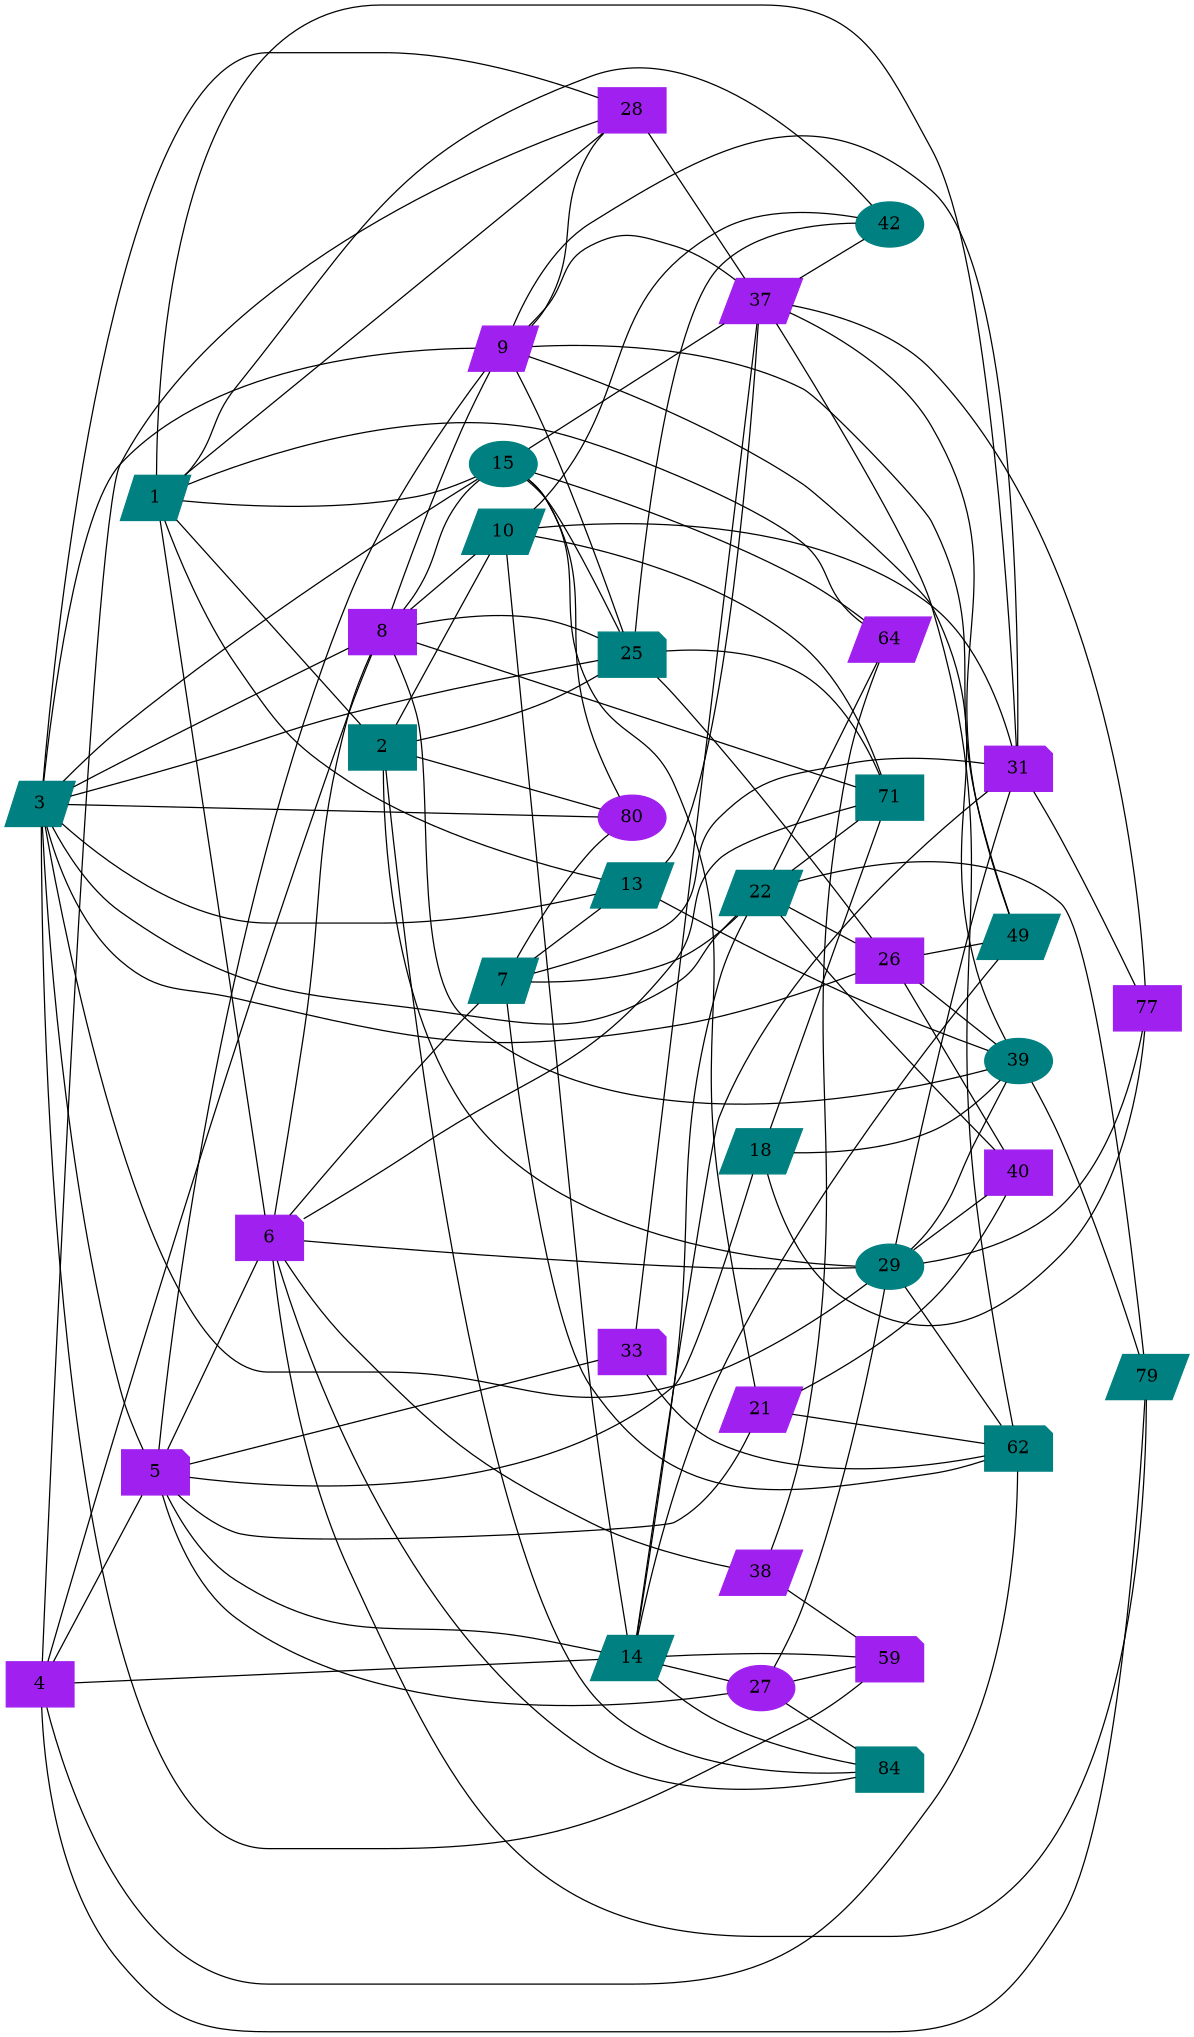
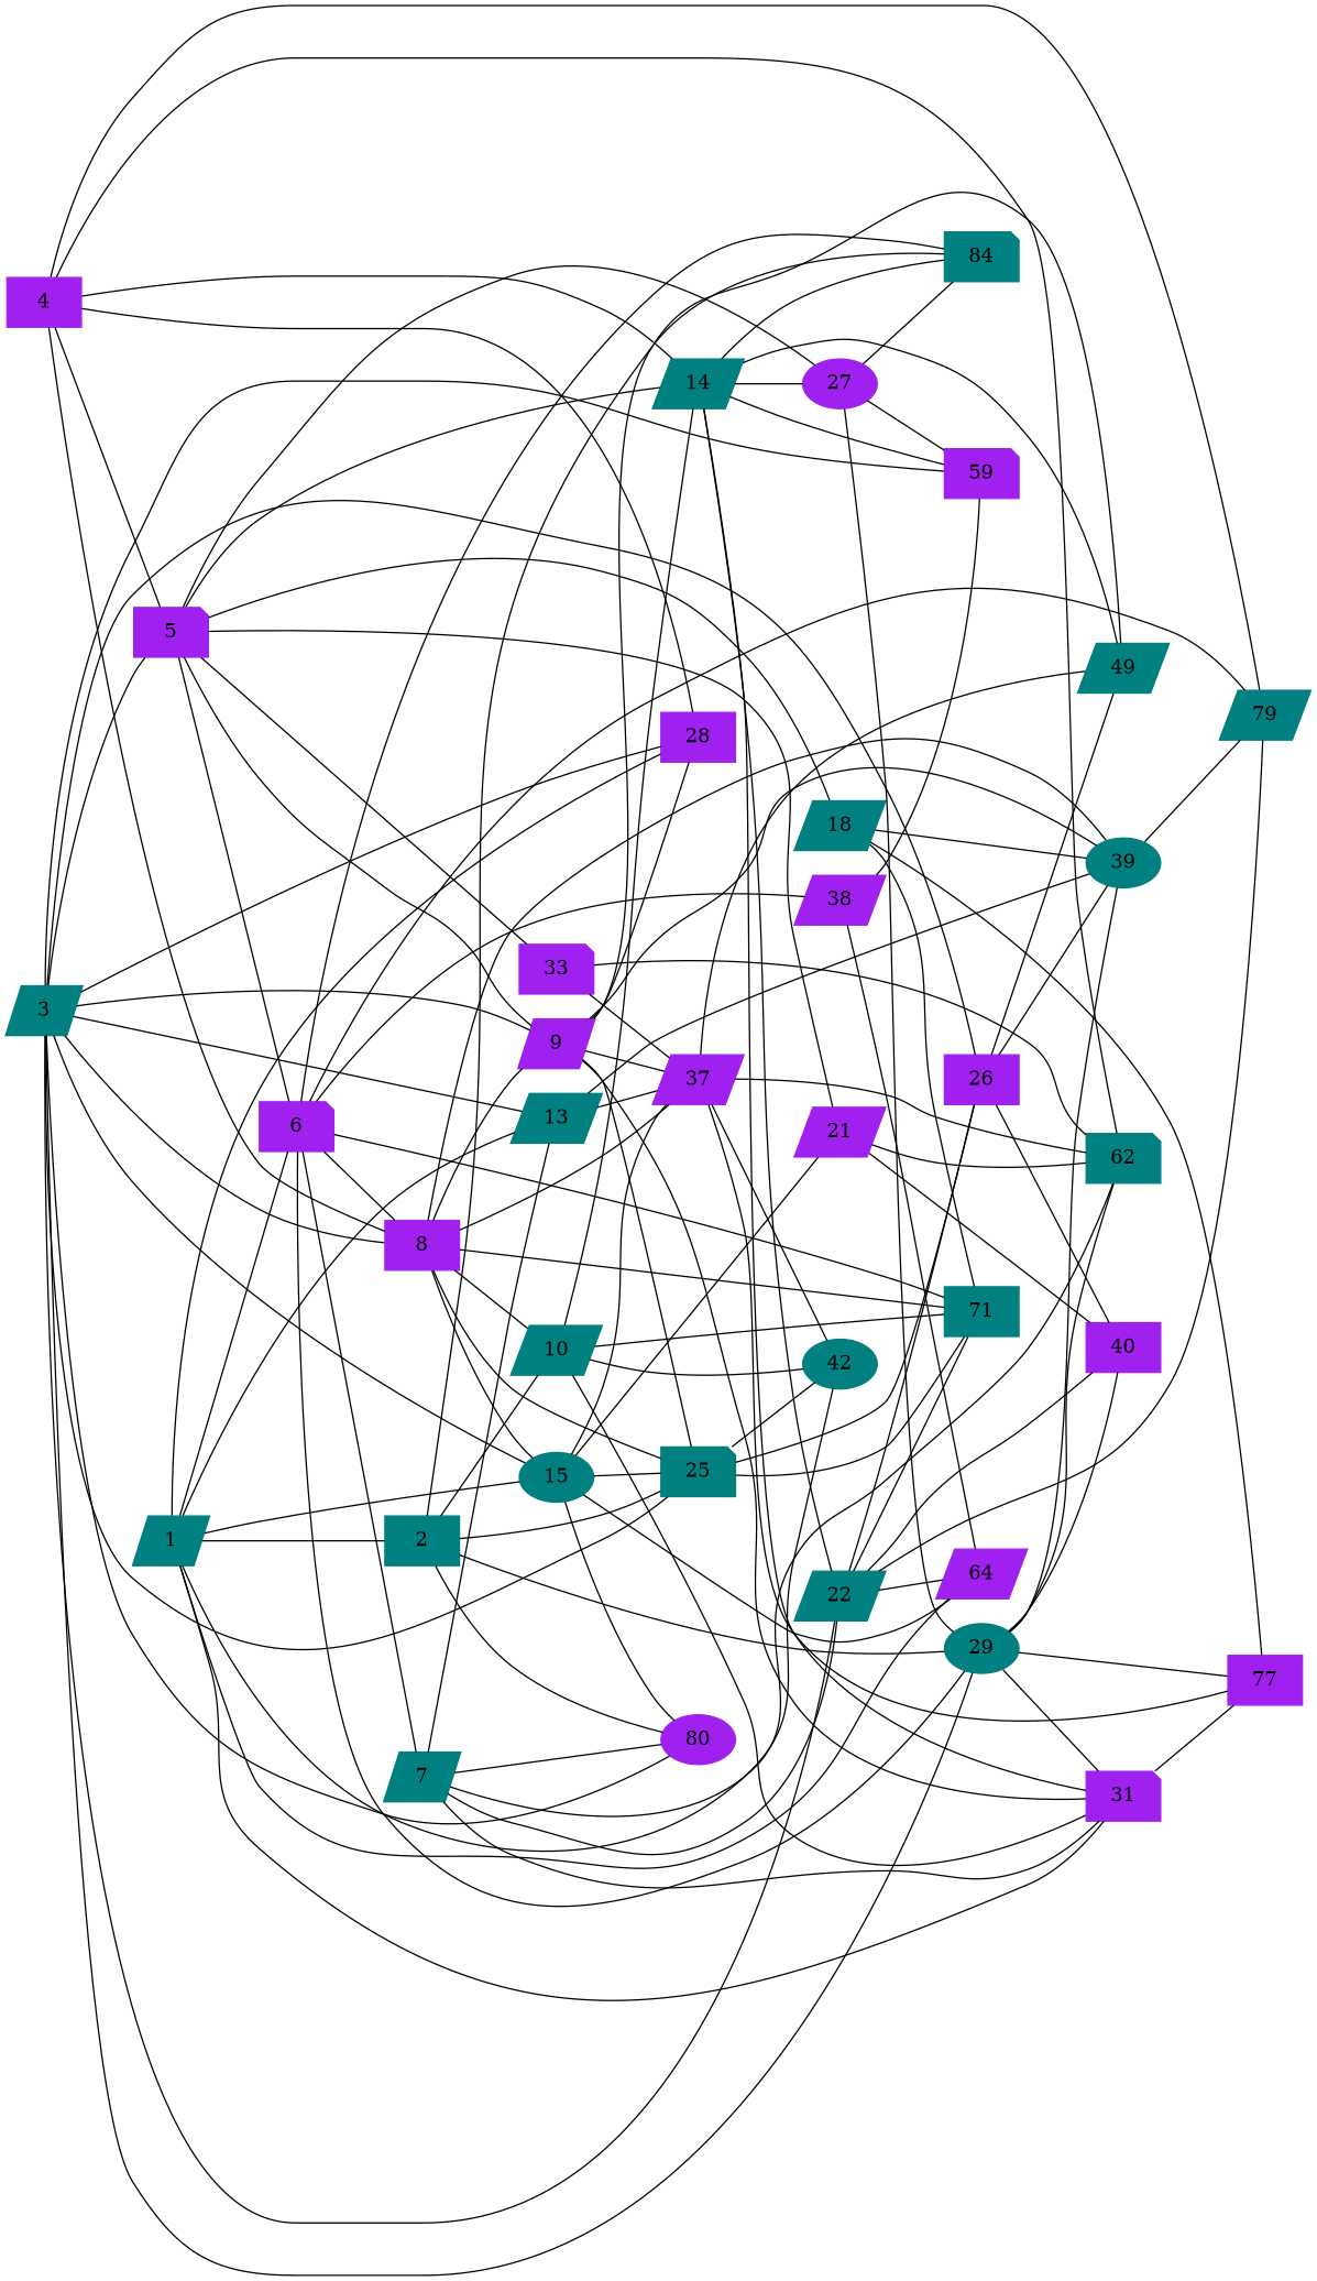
  graph {
    rankdir=LR
    node [color=teal shape=parallelogram style=filled]
    1 [super="+73+86+41"]
    2 [shape=box super="+24+61"]
    6 [color=purple shape=note super="+53+16"]
    13 [super="+52"]
    15 [shape=ellipse super="+35+19"]
    28 [color=purple shape=box super="+83"]
    31 [color=purple shape=note super="+94+32+51"]
    42 [shape=ellipse super="+91"]
    64 [color=purple]
    10 [super="+74"]
    25 [shape=note super="+93+65+55"]
    29 [shape=ellipse super="+72"]
    80 [color=purple shape=ellipse]
    84 [shape=note]
    8 [color=purple shape=box super="+57+90+12"]
    79
    7 [super="+17"]
    38 [color=purple]
    71 [shape=box super="+78"]
    39 [shape=ellipse super="+63"]
    37 [color=purple super="+81+67"]
    21 [color=purple]
    77 [color=purple shape=box]
    14 [super="+46+68"]
    26 [color=purple shape=box super="+48"]
    62 [shape=note super="+87"]
    40 [color=purple shape=box]
    3 [super="+34+56"]
    5 [color=purple shape=note super="+11"]
    9 [color=purple super="+20+70"]
    22 [super="+50"]
    59 [color=purple shape=note]
    18
    27 [color=purple shape=ellipse]
    33 [color=purple shape=note]
    49
    4 [color=purple shape=box super="+44"]
    1 -- 2 [weight=2]
    1 -- 6 [weight=2]
    1 -- 13
    1 -- 15
    1 -- 28
    1 -- 31 [weight=2]
    1 -- 42 [weight=2]
    1 -- 64
    2 -- 10
    2 -- 25 [weight=2]
    2 -- 29
    2 -- 80
    2 -- 84
    6 -- 29
    6 -- 84
    6 -- 8
    6 -- 79
    6 -- 7
    6 -- 38
    6 -- 71
    13 -- 39 [weight=2]
    13 -- 37
    15 -- 64
    15 -- 25
    15 -- 80
    15 -- 37
    15 -- 21
-   28 -- 37 [weight=2]
+   8 -- 37 [weight=2]
    31 -- 77
    10 -- 31
    10 -- 42
    10 -- 71
    10 -- 14
    25 -- 42 [weight=2]
    25 -- 71
    25 -- 26
    29 -- 31 [weight=2]
    29 -- 39
    29 -- 77
    29 -- 62
    29 -- 40
    8 -- 15
    8 -- 10
    8 -- 25
    8 -- 71
    8 -- 39
    8 -- 9
    7 -- 13
    7 -- 31
    7 -- 80
    7 -- 62
    7 -- 22
    38 -- 64
    38 -- 59
    39 -- 79
    37 -- 42
    37 -- 77
    37 -- 62
    37 -- 49
    21 -- 62
    21 -- 40
    14 -- 31 [weight=2]
    14 -- 84
    14 -- 22
    14 -- 59
    14 -- 27
    14 -- 49
    26 -- 39
    26 -- 40
    26 -- 49
    3 -- 13
    3 -- 15
    3 -- 28
    3 -- 25
    3 -- 29
    3 -- 80
    3 -- 8
    3 -- 26
    3 -- 5
    3 -- 9 [weight=3]
    3 -- 22
    3 -- 59
    5 -- 6
    5 -- 21
    5 -- 14
    5 -- 9 [weight=2]
    5 -- 18
    5 -- 27
    5 -- 33
    9 -- 28
    9 -- 31
    9 -- 25
    9 -- 39
    9 -- 37
    9 -- 49
    22 -- 64
    22 -- 79
    22 -- 71
    22 -- 26
    22 -- 40
    18 -- 71
    18 -- 39
    18 -- 77
    27 -- 29
    27 -- 84
    27 -- 59
    33 -- 37
    33 -- 62
    4 -- 28
    4 -- 8
    4 -- 79
    4 -- 14
    4 -- 62
    4 -- 5
  }
